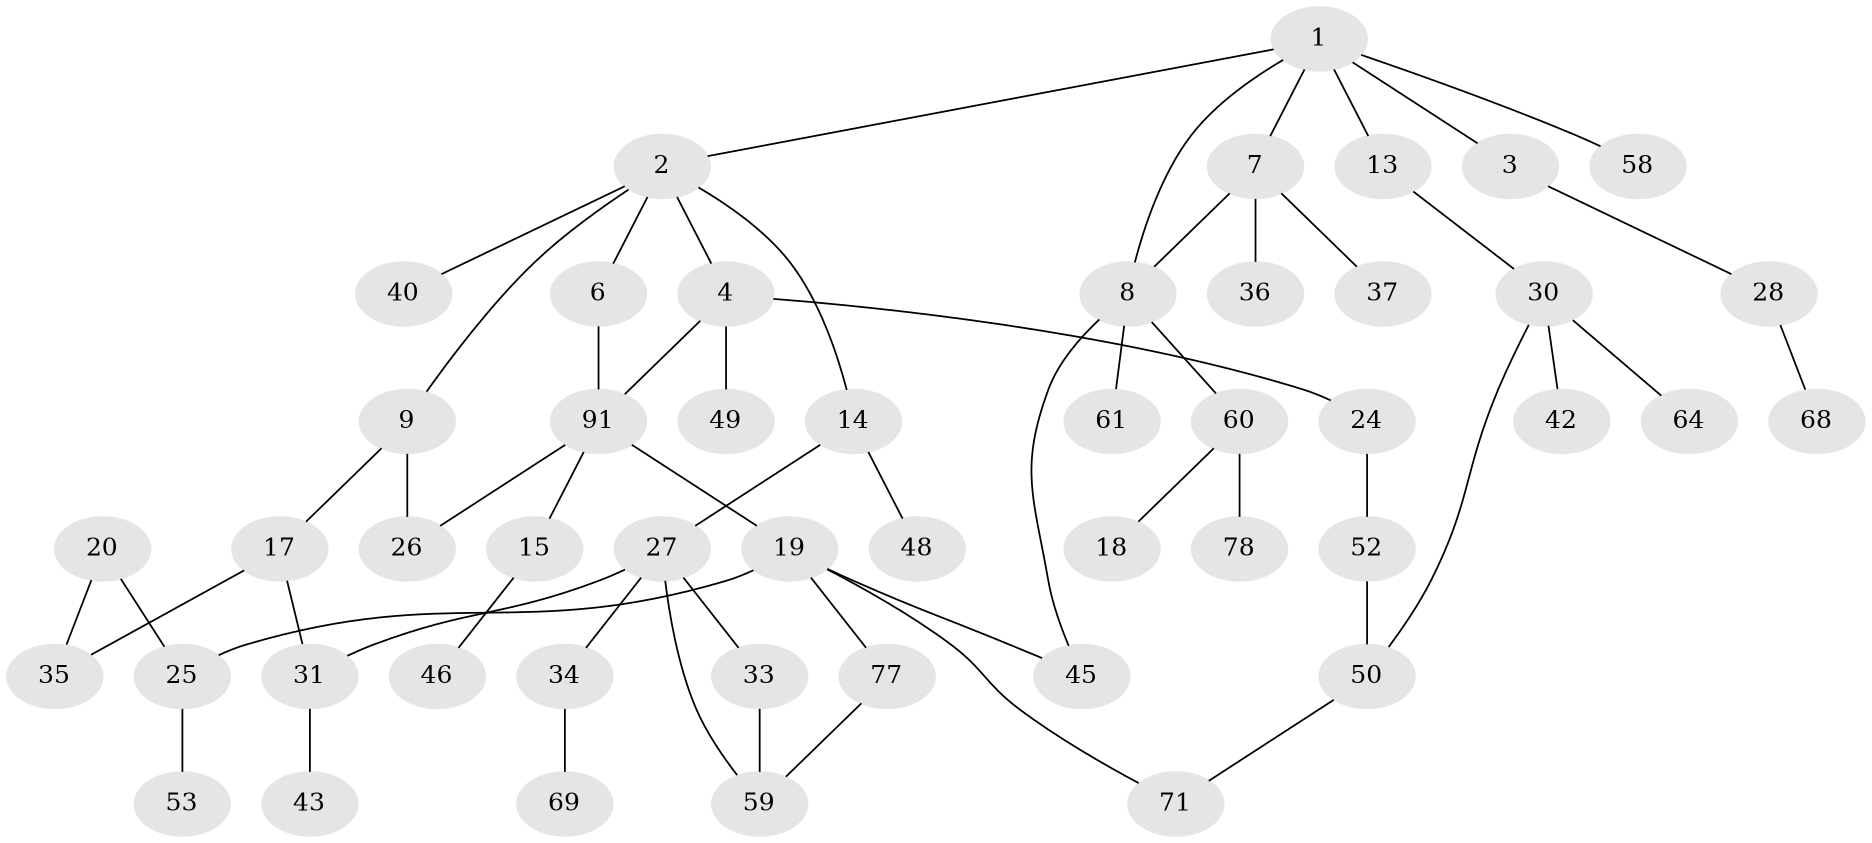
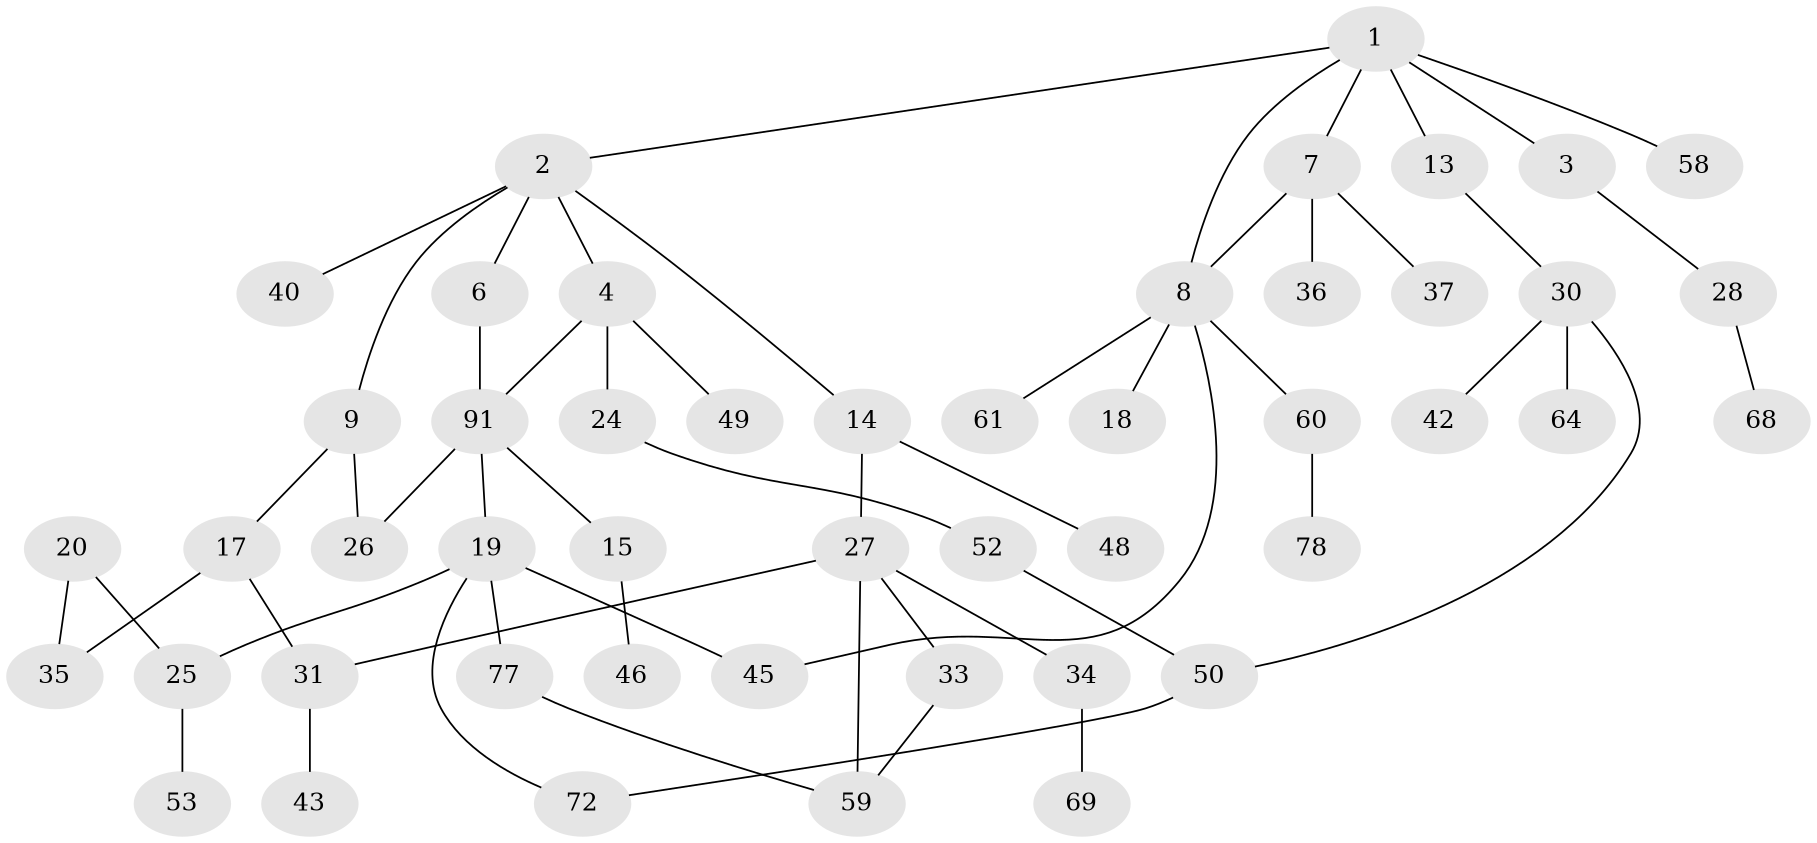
  graph {
    node [color=gray90 style=filled]
    1
    2
    3 [super="+32"]
    7 [super="+10"]
    8 [super="+38"]
    13
    58
    4 [super="+16+5"]
    6 [super="+44+41"]
    9 [super="+21"]
    14
    40
    28
    36
    37
    18
    45
    60 [super="+67"]
    61 [super="+80"]
    30
    n21 [label=91 super="+12"]
    24
    49 [super="+57"]
    17 [super="+39"]
    26 [super="+51"]
    27 [super="+54"]
    48
    68 [super="+73"]
    15
    19
    20
    35
    25
    52
    78
    31 [super="+62+47"]
    46
-   72 [label=71]
+   72
    77
    50
    42 [super="+74"]
    64
    33
    34
    59
    43
    53
    69
    1 -- 2
    1 -- 3
    1 -- 7
    1 -- 8
    1 -- 13
    1 -- 58
    2 -- 4
    2 -- 6
    2 -- 9
    2 -- 14
    2 -- 40
    3 -- 28
    7 -- 8
    7 -- 36
    7 -- 37
-   60 -- 18
+   8 -- 18
    8 -- 45
    8 -- 60
    8 -- 61
    13 -- 30
    4 -- n21
    4 -- 24
    4 -- 49
    6 -- n21
    9 -- 17
    9 -- 26
    14 -- 27
    14 -- 48
    28 -- 68
    60 -- 78
    30 -- 50
    30 -- 42
    30 -- 64
    n21 -- 26
    n21 -- 15
    n21 -- 19
    24 -- 52
    17 -- 35
    17 -- 31
    27 -- 31
    27 -- 33
    27 -- 34
    27 -- 59
    15 -- 46
    19 -- 45
    19 -- 25
    19 -- 72
    19 -- 77
    20 -- 35
    20 -- 25
    25 -- 53
    52 -- 50
    31 -- 43
    77 -- 59
    50 -- 72
    33 -- 59
    34 -- 69
  }
